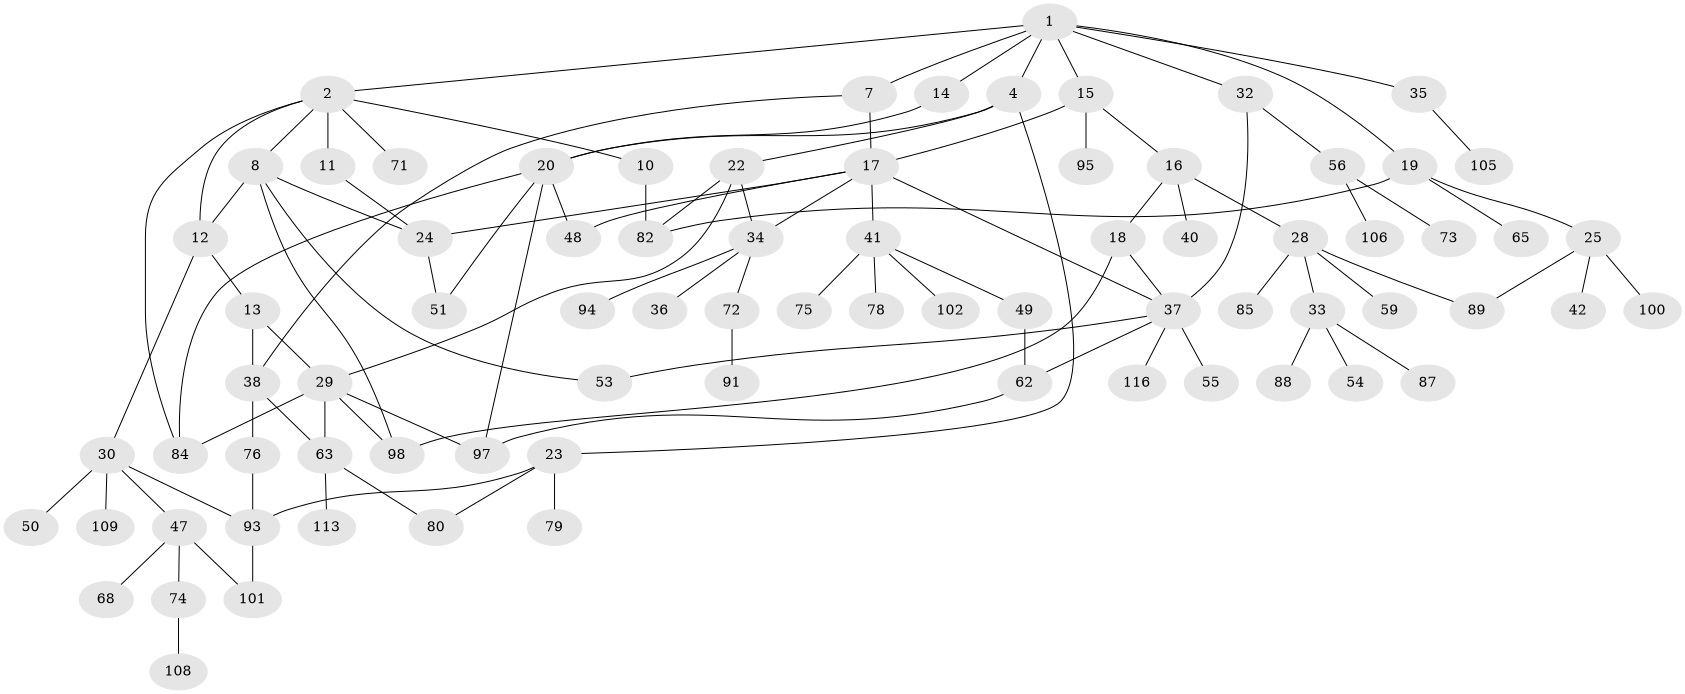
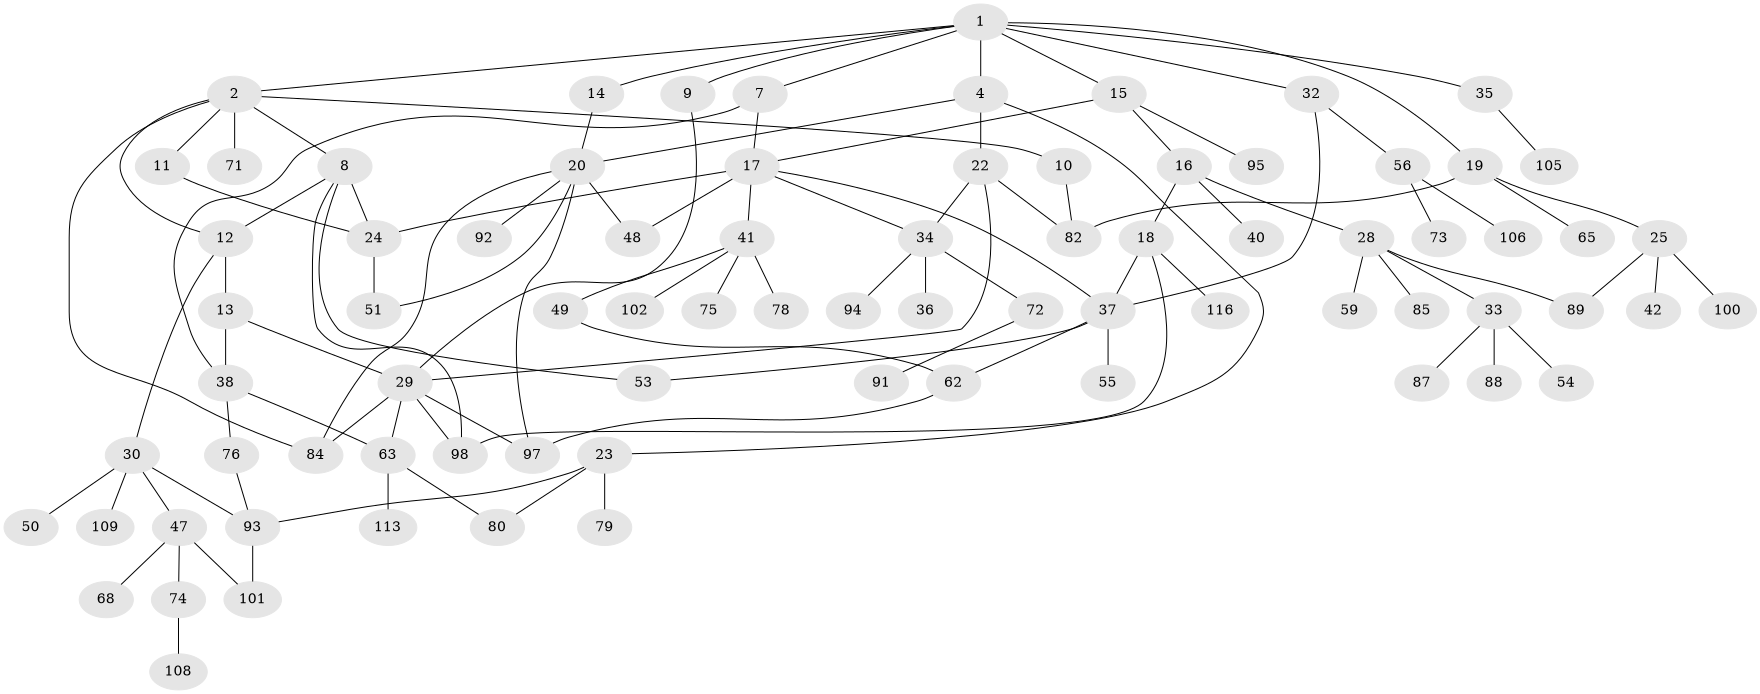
  graph {
    node [color=gray90 style=filled]
    1 [super="+3"]
    2 [super="+6"]
    4 [super="+5"]
    7 [super="+70"]
+   9 [super="+45"]
    14
    15 [super="+26"]
    19
    32
    35 [super="+96"]
    8 [super="+104"]
    10 [super="+90"]
    11
    12 [super="+46"]
    71
    84 [super="+110"]
    20 [super="+99"]
    22
    23 [super="+66"]
    17 [super="+31"]
    38 [super="+103"]
    29 [super="+69"]
    16 [super="+21"]
    95 [super="+111"]
    82 [super="+83"]
    25 [super="+61"]
    65
    37 [super="+40"]
    56 [super="+115"]
    105
    24 [super="+81"]
    53
    98
    13 [super="+27"]
    30 [super="+39"]
    18 [super="+52"]
    48 [super="+57"]
    51 [super="+107"]
+   92
    97
    34 [super="+64"]
    79
    80 [super="+118"]
    93 [super="+117"]
    41 [super="+60"]
    63 [super="+114"]
    76
    47 [super="+58"]
    50
    109
    28 [super="+86"]
    n52 [label=40]
    89
    33 [super="+44"]
    59
    85
    36
    72
    94
    55
    62 [super="+67"]
    116
    49
    75
    78
    102
    42 [super="+77"]
    100
    101
    54
    87
    88
    113
    68 [super="+112"]
    74
    73
    106
    91
    108
    1 -- 2
    1 -- 4
    1 -- 7
+   1 -- 9
    1 -- 14
    1 -- 15
    1 -- 19
    1 -- 32
    1 -- 35
    2 -- 8
    2 -- 10
    2 -- 11
    2 -- 12
    2 -- 71
    2 -- 84
    4 -- 20
    4 -- 22
    4 -- 23
    7 -- 17
    7 -- 38
+   9 -- 29
    14 -- 20
    15 -- 17
    15 -- 16
    15 -- 95
    19 -- 82
    19 -- 25
    19 -- 65
    32 -- 37
    32 -- 56
    35 -- 105
    8 -- 12
    8 -- 24
    8 -- 53
    8 -- 98
    10 -- 82
    11 -- 24
    12 -- 13
    12 -- 30
    20 -- 84
    20 -- 48
    20 -- 51
+   20 -- 92
    20 -- 97
    22 -- 29
    22 -- 82
    22 -- 34
    23 -- 79
    23 -- 80
    23 -- 93
    17 -- 37
    17 -- 24
    17 -- 48
    17 -- 34
    17 -- 41 [weight=2]
    38 -- 63
    38 -- 76
    29 -- 84
    29 -- 98
    29 -- 97
    29 -- 63
    16 -- 18
    16 -- 28
    16 -- n52
    25 -- 89
    25 -- 42
    25 -- 100
    37 -- 53
    37 -- 55
    37 -- 62
-   37 -- 116
+   18 -- 116
    56 -- 73
    56 -- 106
    24 -- 51
    13 -- 38 [weight=2]
    13 -- 29
    30 -- 93
    30 -- 47
    30 -- 50
    30 -- 109
    18 -- 37
    18 -- 98
    34 -- 36
    34 -- 72
    34 -- 94
    93 -- 101
    41 -- 49
    41 -- 75
    41 -- 78
    41 -- 102
    63 -- 80
    63 -- 113
    76 -- 93
    47 -- 101
    47 -- 68
    47 -- 74
    28 -- 89
    28 -- 33
    28 -- 59 [weight=2]
    28 -- 85
    33 -- 54
    33 -- 87
    33 -- 88
    72 -- 91
    62 -- 97
    49 -- 62
    74 -- 108
  }
